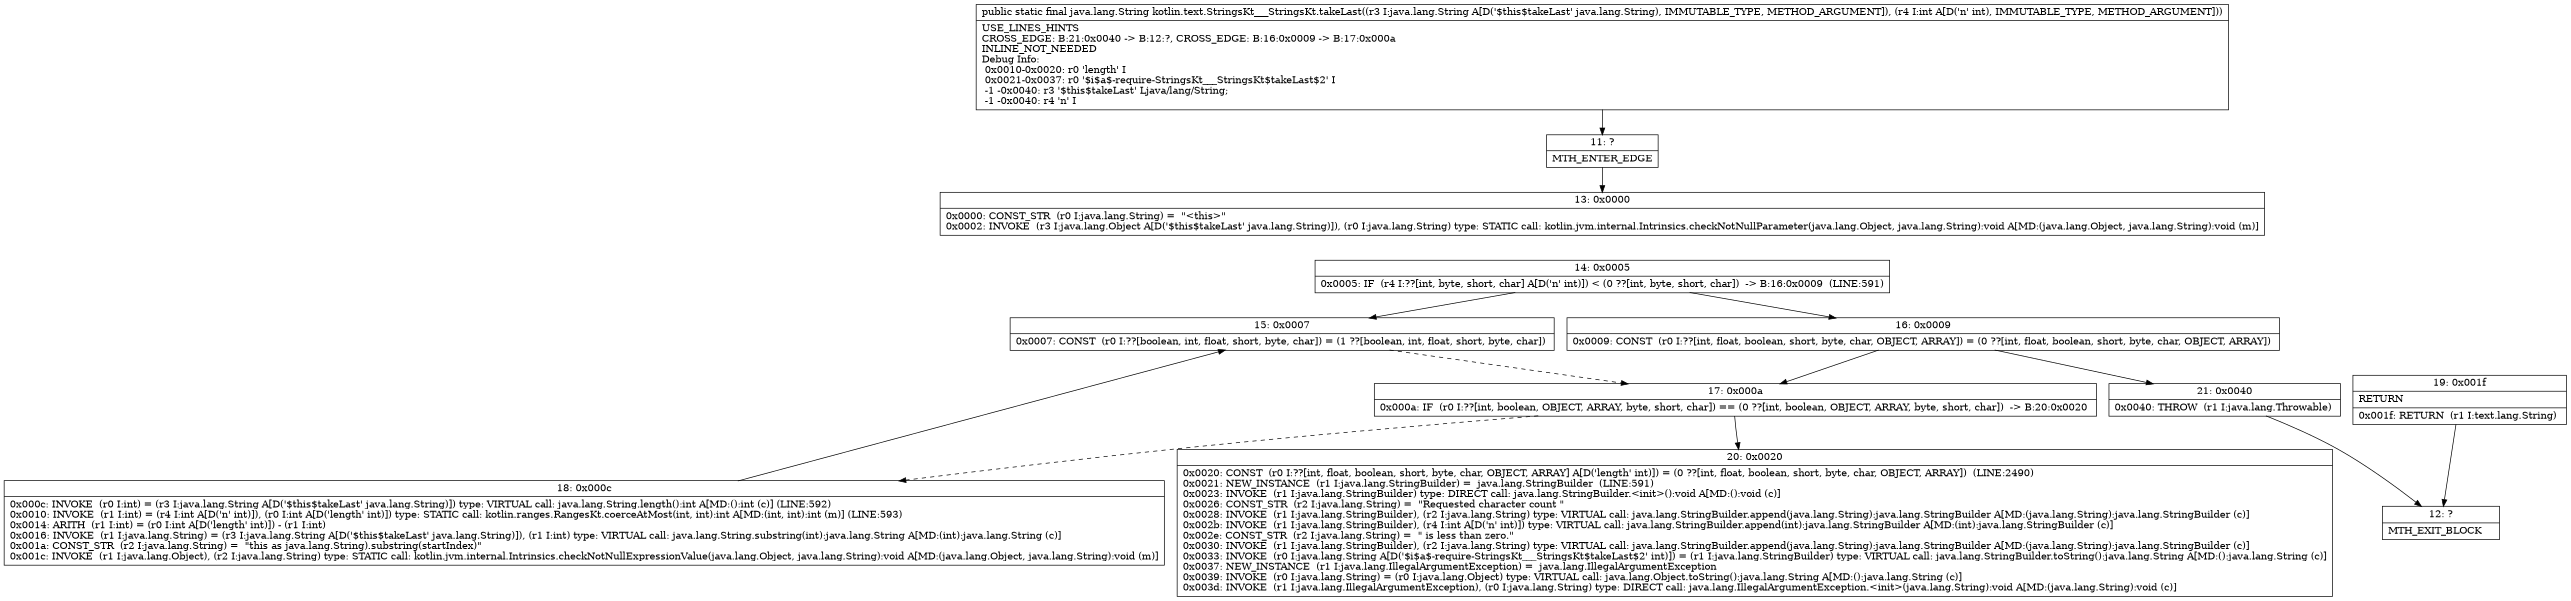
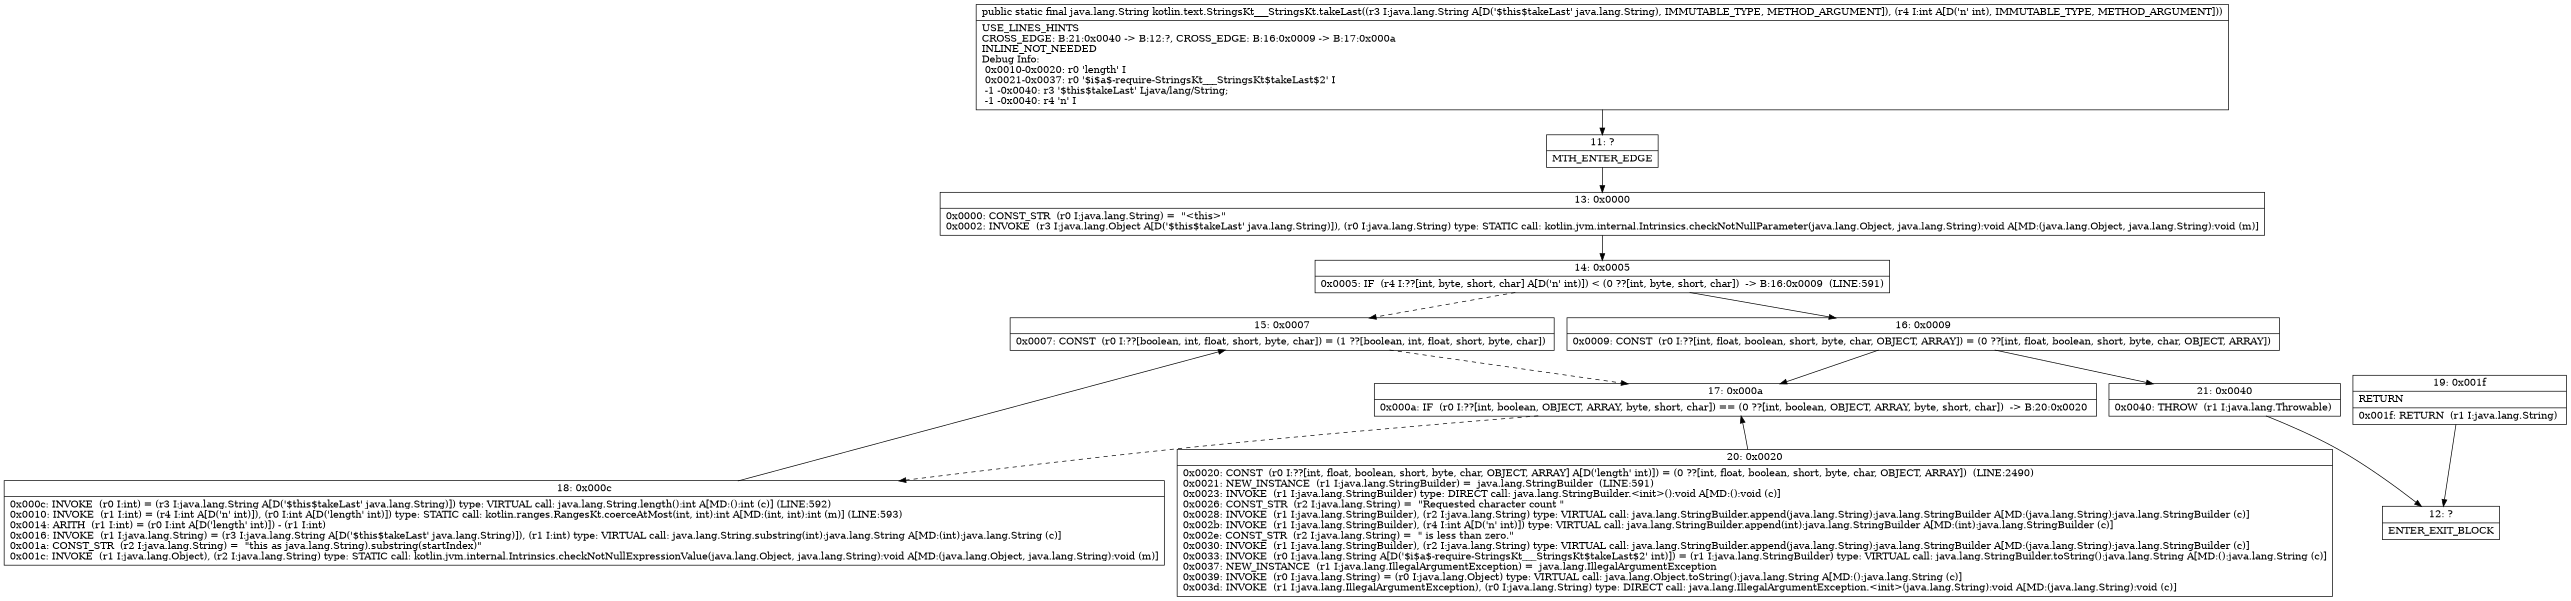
  digraph {
    node [shape=record]
    n1 [label="{11\:\ ?|MTH_ENTER_EDGE\l}"]
    n2 [label="{13\:\ 0x0000|0x0000: CONST_STR  (r0 I:java.lang.String) =  \"\<this\>\" \l0x0002: INVOKE  (r3 I:java.lang.Object A[D('$this$takeLast' java.lang.String)]), (r0 I:java.lang.String) type: STATIC call: kotlin.jvm.internal.Intrinsics.checkNotNullParameter(java.lang.Object, java.lang.String):void A[MD:(java.lang.Object, java.lang.String):void (m)]\l}"]
    n3 [label="{14\:\ 0x0005|0x0005: IF  (r4 I:??[int, byte, short, char] A[D('n' int)]) \< (0 ??[int, byte, short, char])  \-\> B:16:0x0009  (LINE:591)\l}"]
    n4 [label="{15\:\ 0x0007|0x0007: CONST  (r0 I:??[boolean, int, float, short, byte, char]) = (1 ??[boolean, int, float, short, byte, char]) \l}"]
    n5 [label="{16\:\ 0x0009|0x0009: CONST  (r0 I:??[int, float, boolean, short, byte, char, OBJECT, ARRAY]) = (0 ??[int, float, boolean, short, byte, char, OBJECT, ARRAY]) \l}"]
    n6 [label="{17\:\ 0x000a|0x000a: IF  (r0 I:??[int, boolean, OBJECT, ARRAY, byte, short, char]) == (0 ??[int, boolean, OBJECT, ARRAY, byte, short, char])  \-\> B:20:0x0020 \l}"]
    n7 [label="{21\:\ 0x0040|0x0040: THROW  (r1 I:java.lang.Throwable) \l}"]
    n8 [label="{18\:\ 0x000c|0x000c: INVOKE  (r0 I:int) = (r3 I:java.lang.String A[D('$this$takeLast' java.lang.String)]) type: VIRTUAL call: java.lang.String.length():int A[MD:():int (c)] (LINE:592)\l0x0010: INVOKE  (r1 I:int) = (r4 I:int A[D('n' int)]), (r0 I:int A[D('length' int)]) type: STATIC call: kotlin.ranges.RangesKt.coerceAtMost(int, int):int A[MD:(int, int):int (m)] (LINE:593)\l0x0014: ARITH  (r1 I:int) = (r0 I:int A[D('length' int)]) \- (r1 I:int) \l0x0016: INVOKE  (r1 I:java.lang.String) = (r3 I:java.lang.String A[D('$this$takeLast' java.lang.String)]), (r1 I:int) type: VIRTUAL call: java.lang.String.substring(int):java.lang.String A[MD:(int):java.lang.String (c)]\l0x001a: CONST_STR  (r2 I:java.lang.String) =  \"this as java.lang.String).substring(startIndex)\" \l0x001c: INVOKE  (r1 I:java.lang.Object), (r2 I:java.lang.String) type: STATIC call: kotlin.jvm.internal.Intrinsics.checkNotNullExpressionValue(java.lang.Object, java.lang.String):void A[MD:(java.lang.Object, java.lang.String):void (m)]\l}"]
    n9 [label="{20\:\ 0x0020|0x0020: CONST  (r0 I:??[int, float, boolean, short, byte, char, OBJECT, ARRAY] A[D('length' int)]) = (0 ??[int, float, boolean, short, byte, char, OBJECT, ARRAY])  (LINE:2490)\l0x0021: NEW_INSTANCE  (r1 I:java.lang.StringBuilder) =  java.lang.StringBuilder  (LINE:591)\l0x0023: INVOKE  (r1 I:java.lang.StringBuilder) type: DIRECT call: java.lang.StringBuilder.\<init\>():void A[MD:():void (c)]\l0x0026: CONST_STR  (r2 I:java.lang.String) =  \"Requested character count \" \l0x0028: INVOKE  (r1 I:java.lang.StringBuilder), (r2 I:java.lang.String) type: VIRTUAL call: java.lang.StringBuilder.append(java.lang.String):java.lang.StringBuilder A[MD:(java.lang.String):java.lang.StringBuilder (c)]\l0x002b: INVOKE  (r1 I:java.lang.StringBuilder), (r4 I:int A[D('n' int)]) type: VIRTUAL call: java.lang.StringBuilder.append(int):java.lang.StringBuilder A[MD:(int):java.lang.StringBuilder (c)]\l0x002e: CONST_STR  (r2 I:java.lang.String) =  \" is less than zero.\" \l0x0030: INVOKE  (r1 I:java.lang.StringBuilder), (r2 I:java.lang.String) type: VIRTUAL call: java.lang.StringBuilder.append(java.lang.String):java.lang.StringBuilder A[MD:(java.lang.String):java.lang.StringBuilder (c)]\l0x0033: INVOKE  (r0 I:java.lang.String A[D('$i$a$\-require\-StringsKt___StringsKt$takeLast$2' int)]) = (r1 I:java.lang.StringBuilder) type: VIRTUAL call: java.lang.StringBuilder.toString():java.lang.String A[MD:():java.lang.String (c)]\l0x0037: NEW_INSTANCE  (r1 I:java.lang.IllegalArgumentException) =  java.lang.IllegalArgumentException \l0x0039: INVOKE  (r0 I:java.lang.String) = (r0 I:java.lang.Object) type: VIRTUAL call: java.lang.Object.toString():java.lang.String A[MD:():java.lang.String (c)]\l0x003d: INVOKE  (r1 I:java.lang.IllegalArgumentException), (r0 I:java.lang.String) type: DIRECT call: java.lang.IllegalArgumentException.\<init\>(java.lang.String):void A[MD:(java.lang.String):void (c)]\l}"]
-   n10 [label="{19\:\ 0x001f|RETURN\l|0x001f: RETURN  (r1 I:text.lang.String) \l}"]
-   n11 [label="{12\:\ ?|MTH_EXIT_BLOCK\l}"]
+   n10 [label="{19\:\ 0x001f|RETURN\l|0x001f: RETURN  (r1 I:java.lang.String) \l}"]
+   n11 [label="{12\:\ ?|ENTER_EXIT_BLOCK\l}"]
    n12 [label="{public static final java.lang.String kotlin.text.StringsKt___StringsKt.takeLast((r3 I:java.lang.String A[D('$this$takeLast' java.lang.String), IMMUTABLE_TYPE, METHOD_ARGUMENT]), (r4 I:int A[D('n' int), IMMUTABLE_TYPE, METHOD_ARGUMENT]))  | USE_LINES_HINTS\lCROSS_EDGE: B:21:0x0040 \-\> B:12:?, CROSS_EDGE: B:16:0x0009 \-\> B:17:0x000a\lINLINE_NOT_NEEDED\lDebug Info:\l  0x0010\-0x0020: r0 'length' I\l  0x0021\-0x0037: r0 '$i$a$\-require\-StringsKt___StringsKt$takeLast$2' I\l  \-1 \-0x0040: r3 '$this$takeLast' Ljava\/lang\/String;\l  \-1 \-0x0040: r4 'n' I\l}"]
    n1 -> n2
-   n3 -> n4 [style=solid]
+   n2 -> n3
+   n3 -> n4 [style=dashed]
    n3 -> n5
    n4 -> n6 [style=dashed]
    n5 -> n6
    n5 -> n7
    n6 -> n8 [style=dashed]
-   n6 -> n9
+   n9 -> n6
    n7 -> n11
    n8 -> n4
    n10 -> n11
    n12 -> n1
  }
